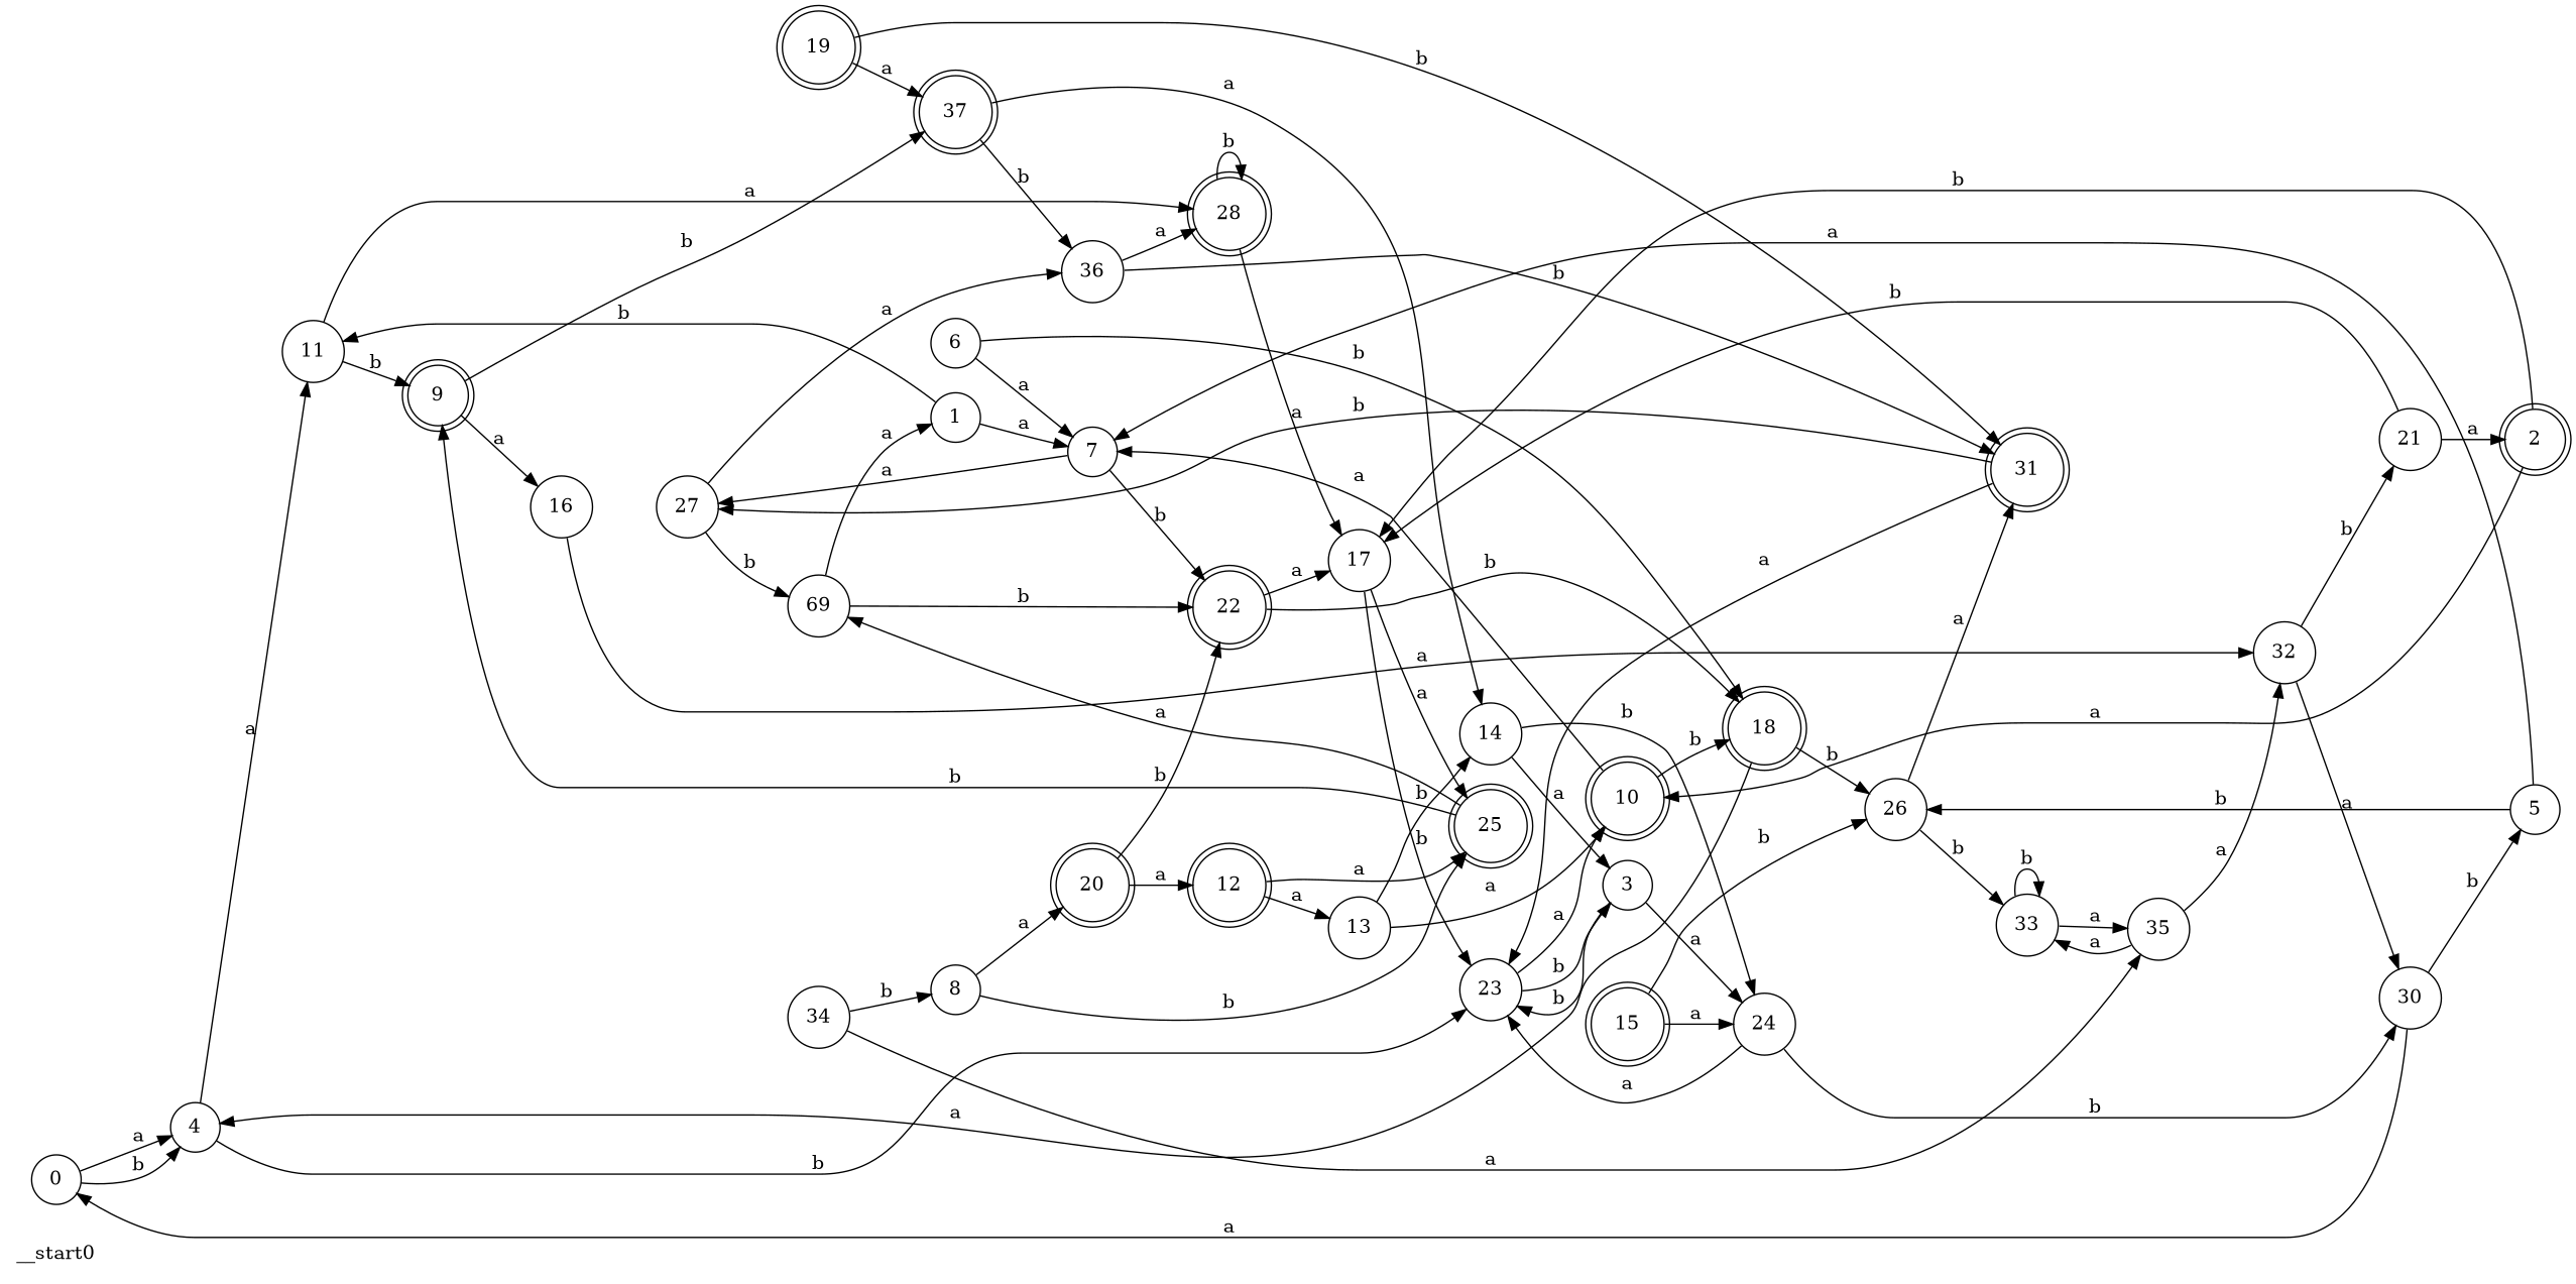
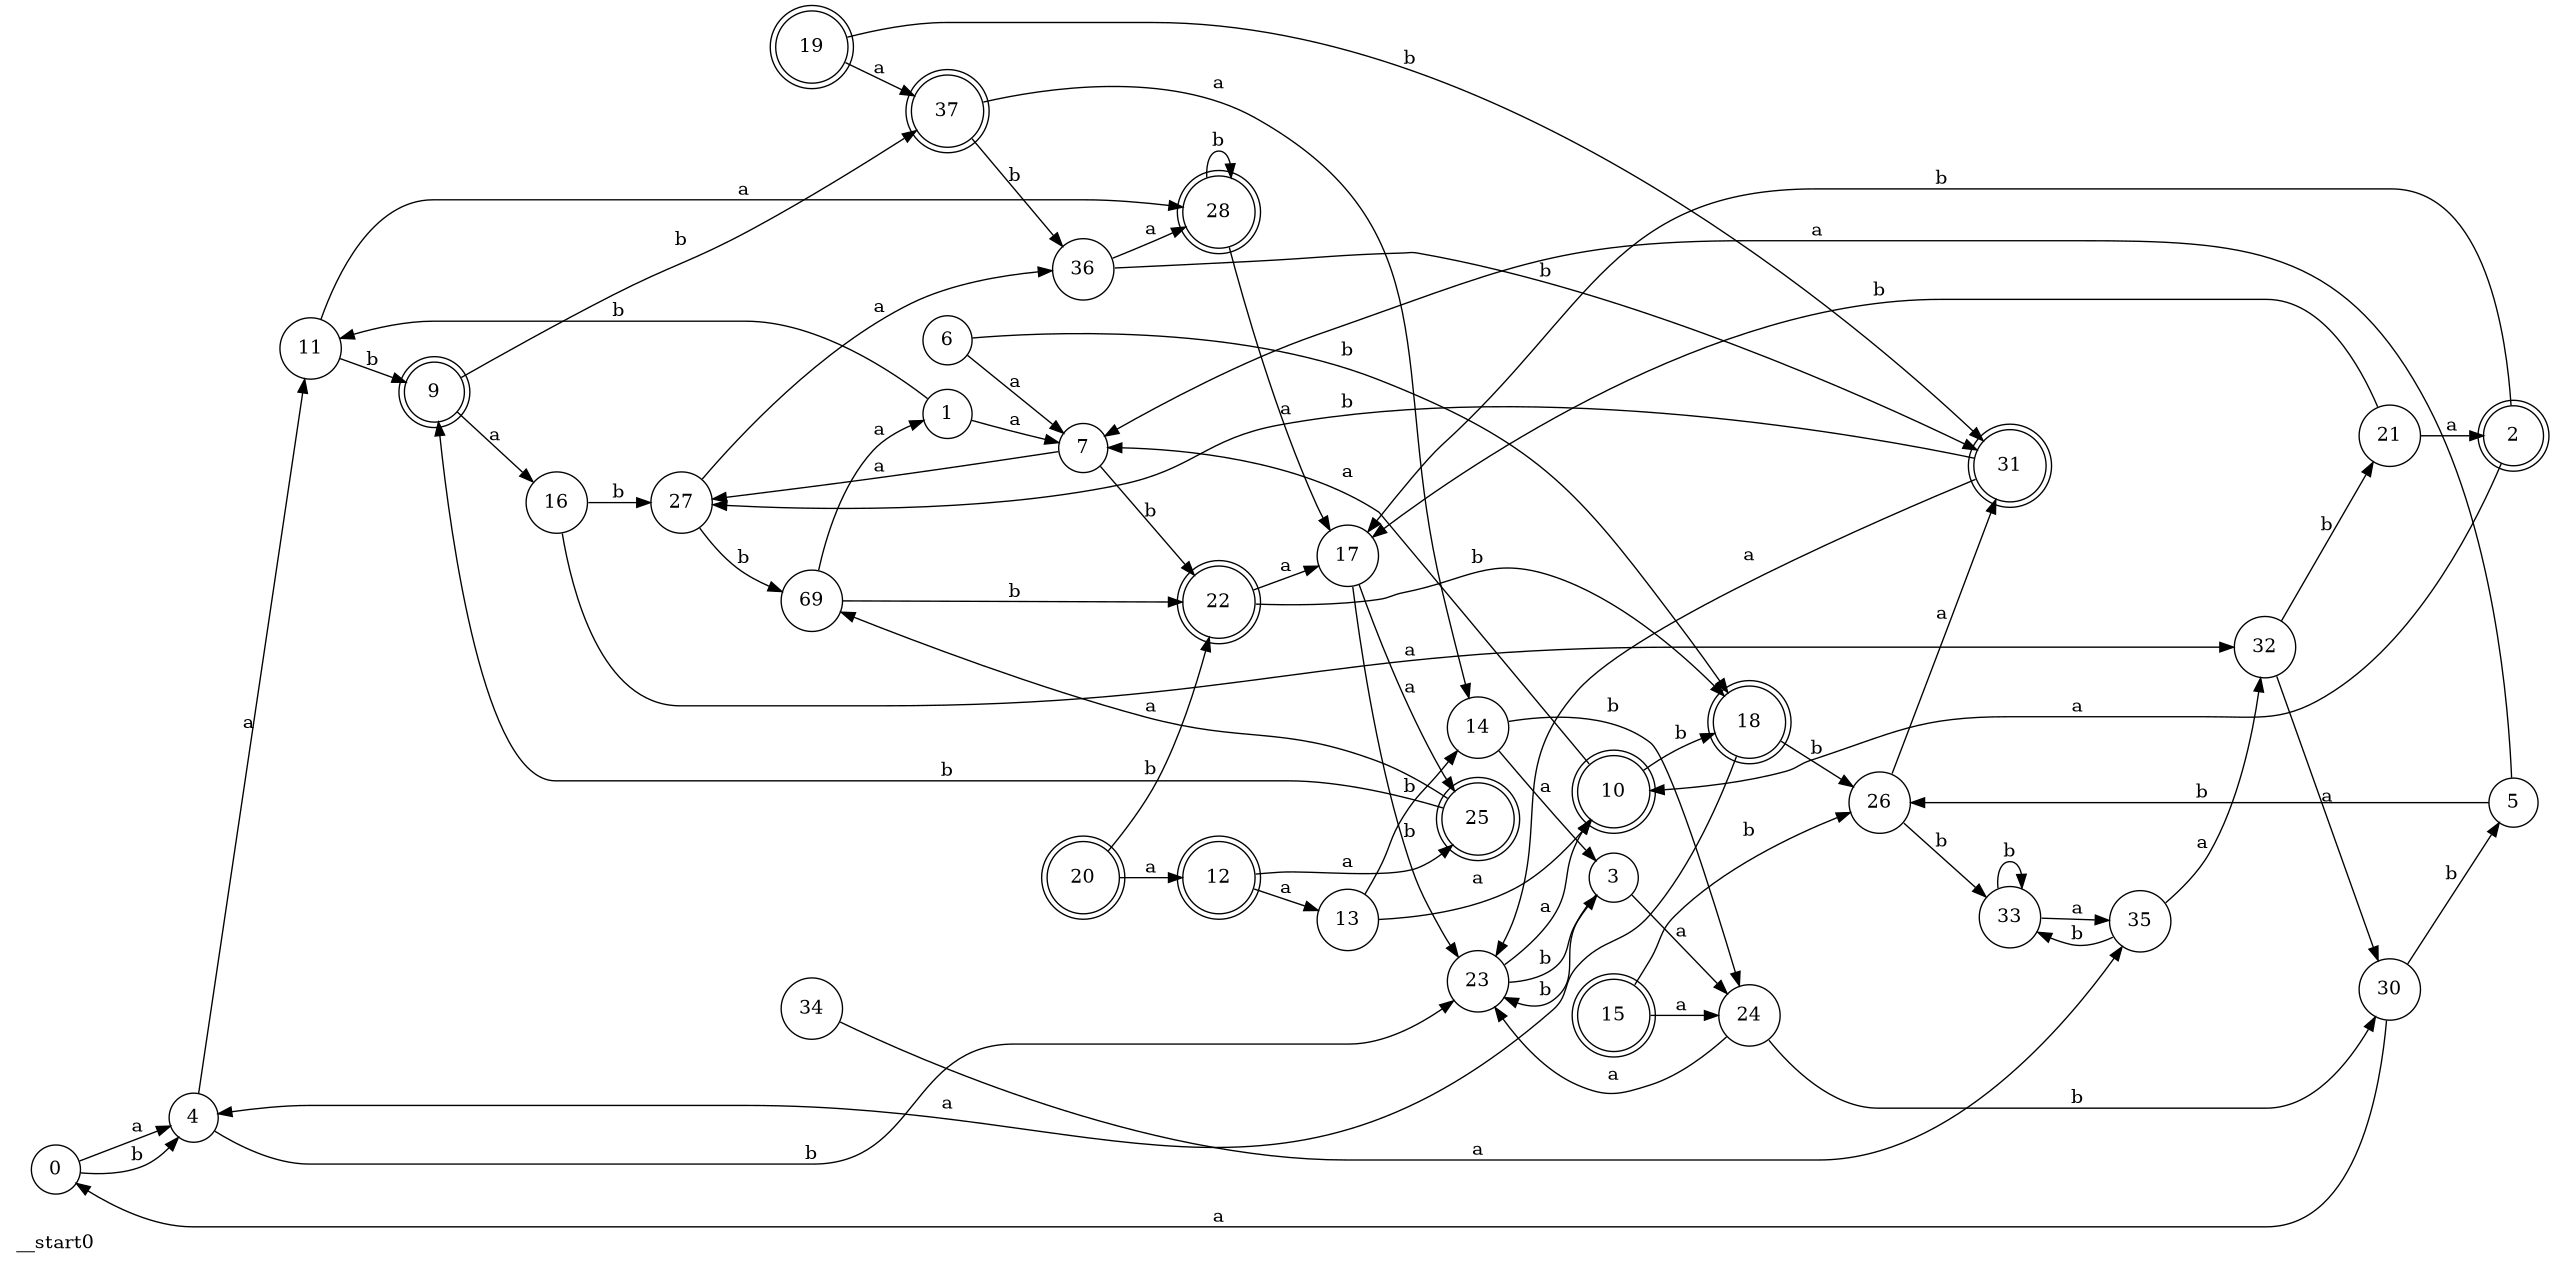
  digraph {
    rankdir=LR
    node [shape=circle color=black fillcolor=white style=filled]
    __start0 [shape=none color="" fillcolor="" style=""]
    n2 [label=0]
    n3 [label=4]
    n4 [label=11]
    n5 [label=23]
    n6 [label=1]
    n7 [label=7]
    n8 [label=22 shape=doublecircle style="rounded,filled"]
    n9 [label=27]
    n10 [label=9 shape=doublecircle style="rounded,filled"]
    n11 [label=28 shape=doublecircle style="rounded,filled"]
    n12 [label=2 shape=doublecircle style="rounded,filled"]
    n13 [label=10 shape=doublecircle style="rounded,filled"]
    n14 [label=17]
    n15 [label=18 shape=doublecircle style="rounded,filled"]
    n16 [label=25 shape=doublecircle style="rounded,filled"]
    n17 [label=3]
    n18 [label=24]
    n19 [label=30]
    n20 [label=5]
    n21 [label=26]
    n22 [label=31 shape=doublecircle style="rounded,filled"]
    n23 [label=33]
    n24 [label=6]
    n25 [label=69]
    n26 [label=36]
-   n27 [label=8]
    n28 [label=20 shape=doublecircle style="rounded,filled"]
    n29 [label=12 shape=doublecircle style="rounded,filled"]
    n30 [label=16]
    n31 [label=37 shape=doublecircle style="rounded,filled"]
    n32 [label=32]
    n33 [label=14]
    n34 [label=13]
    n35 [label=15 shape=doublecircle style="rounded,filled"]
    n36 [label=21]
    n37 [label=19 shape=doublecircle style="rounded,filled"]
    n38 [label=35]
    n39 [label=34]
    n2 -> n3 [label=a]
    n2 -> n3 [label=b]
    n3 -> n4 [label=a]
    n3 -> n5 [label=b]
    n4 -> n10 [label=b]
    n4 -> n11 [label=a]
    n5 -> n13 [label=a]
    n5 -> n17 [label=b]
    n6 -> n4 [label=b]
    n6 -> n7 [label=a]
    n7 -> n8 [label=b]
    n7 -> n9 [label=a]
    n8 -> n14 [label=a]
    n8 -> n15 [label=b]
    n9 -> n25 [label=b]
    n9 -> n26 [label=a]
    n10 -> n30 [label=a]
    n10 -> n31 [label=b]
    n11 -> n11 [label=b]
    n11 -> n14 [label=a]
    n12 -> n13 [label=a]
    n12 -> n14 [label=b]
    n13 -> n7 [label=a]
    n13 -> n15 [label=b]
    n14 -> n5 [label=b]
    n14 -> n16 [label=a]
    n15 -> n3 [label=a]
    n15 -> n21 [label=b]
    n16 -> n10 [label=b]
    n16 -> n25 [label=a]
    n17 -> n5 [label=b]
    n17 -> n18 [label=a]
    n18 -> n5 [label=a]
    n18 -> n19 [label=b]
    n19 -> n2 [label=a]
    n19 -> n20 [label=b]
    n20 -> n7 [label=a]
    n20 -> n21 [label=b]
    n21 -> n22 [label=a]
    n21 -> n23 [label=b]
    n22 -> n5 [label=a]
    n22 -> n9 [label=b]
    n23 -> n23 [label=b]
    n23 -> n38 [label=a]
    n24 -> n7 [label=a]
    n24 -> n15 [label=b]
    n25 -> n6 [label=a]
    n25 -> n8 [label=b]
    n26 -> n11 [label=a]
    n26 -> n22 [label=b]
-   n27 -> n16 [label=b]
-   n27 -> n28 [label=a]
    n28 -> n8 [label=b]
    n28 -> n29 [label=a]
    n29 -> n16 [label=a]
    n29 -> n34 [label=a]
+   n30 -> n9 [label=b]
    n30 -> n32 [label=a]
    n31 -> n26 [label=b]
    n31 -> n33 [label=a]
    n32 -> n19 [label=a]
    n32 -> n36 [label=b]
    n33 -> n17 [label=a]
    n33 -> n18 [label=b]
    n34 -> n13 [label=a]
    n34 -> n33 [label=b]
    n35 -> n18 [label=a]
    n35 -> n21 [label=b]
    n36 -> n12 [label=a]
    n36 -> n14 [label=b]
    n37 -> n22 [label=b]
    n37 -> n31 [label=a]
-   n38 -> n23 [label=a]
+   n38 -> n23 [label=b]
    n38 -> n32 [label=a]
-   n39 -> n27 [label=b]
    n39 -> n38 [label=a]
  }
